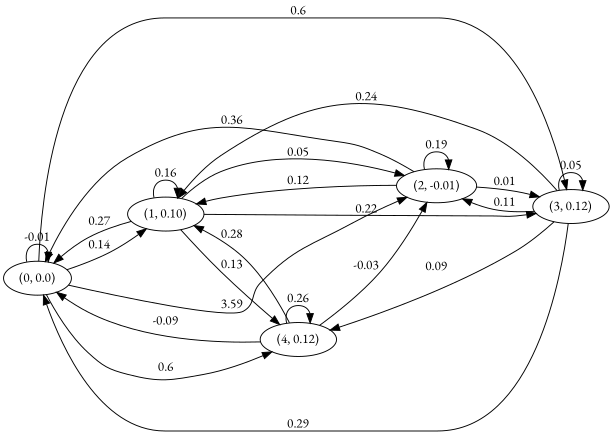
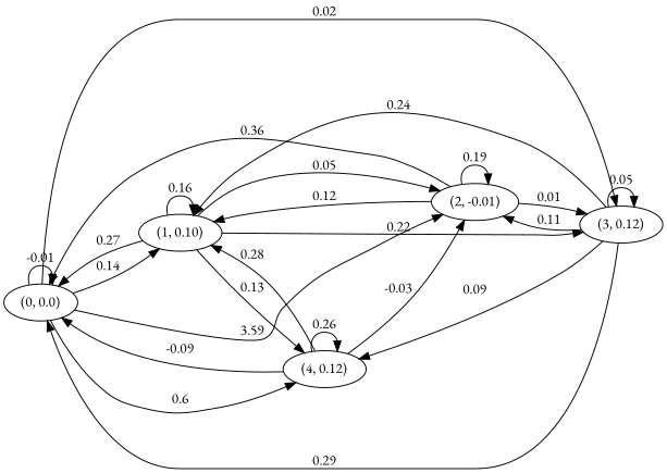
  digraph {
    fontname="EB Garamond"
    rankdir=LR
    node [fontname="EB Garamond"]
    edge [fontname="EB Garamond"]
    n1 [label="(0, 0.0)"]
    n2 [label="(1, 0.10)"]
    n3 [label="(2, -0.01)"]
    n4 [label="(3, 0.12)"]
    n5 [label="(4, 0.12)"]
    n1 -> n1 [label=-0.01]
    n1 -> n2 [label=0.14]
    n1 -> n3 [label=3.59]
-   n1 -> n4 [label=0.6]
+   n1 -> n4 [label=0.02]
    n1 -> n5 [label=0.6]
    n2 -> n1 [label=0.27]
    n2 -> n2 [label=0.16]
    n2 -> n3 [label=0.05]
    n2 -> n4 [label=0.22]
    n2 -> n5 [label=0.13]
    n3 -> n1 [label=0.36]
    n3 -> n2 [label=0.12]
    n3 -> n3 [label=0.19]
    n3 -> n4 [label=0.01]
    n4 -> n1 [label=0.29]
    n4 -> n2 [label=0.24]
    n4 -> n3 [label=0.11]
    n4 -> n4 [label=0.05]
    n4 -> n5 [label=0.09]
    n5 -> n1 [label=-0.09]
    n5 -> n2 [label=0.28]
    n5 -> n3 [label=-0.03]
    n5 -> n5 [label=0.26]
  }
